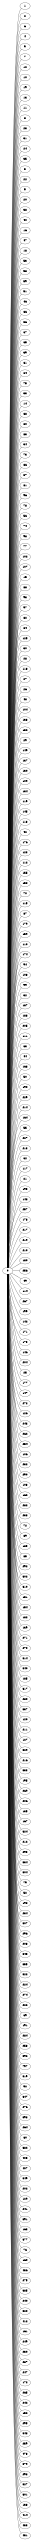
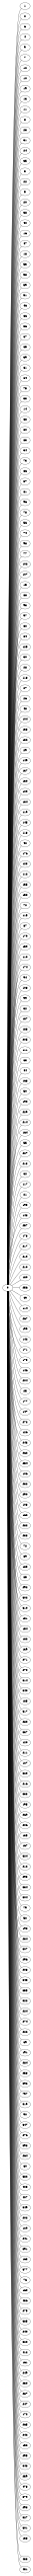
  graph {
    fontname="DejaVu Serif"
    rankdir=LR
    node [fontname="DejaVu Serif"]
    edge [fontname="DejaVu Serif"]
    0
    1
    2
    6
    4
    9
    7
    12
    10
    19
    13
    11
    8
    23
    31
    24
    35
    3
    22
    5
    20
    38
    40
    16
    47
    18
    53
    58
    59
    51
    46
    66
    36
    67
    65
    39
    61
    64
    75
    33
    14
    68
    80
    83
    34
    73
    86
    37
    81
    96
    78
    56
    74
    98
    77
    102
    107
    15
    88
    93
    97
    82
    84
    125
    30
    28
    118
    27
    26
    48
    104
    133
    132
    29
    149
    137
    130
    109
    134
    119
    145
    113
    42
    176
    123
    112
    155
    158
    70
    115
    87
    179
    159
    110
    174
    94
    108
    99
    32
    187
    188
    205
    111
    63
    44
    168
    50
    190
    229
    214
    164
    55
    227
    213
    62
    117
    21
    193
    148
    257
    178
    217
    219
    210
    180
    256
    49
    114
    267
    199
    142
    171
    173
    146
    204
    25
    177
    147
    272
    126
    243
    262
    254
    106
    232
    290
    103
    162
    282
    238
    72
    89
    183
    85
    292
    302
    310
    131
    154
    182
    139
    271
    270
    314
    340
    185
    317
    280
    337
    120
    211
    127
    329
    216
    333
    195
    269
    206
    135
    167
    324
    212
    293
    334
    304
    79
    52
    198
    234
    307
    296
    208
    345
    355
    322
    224
    274
    222
    69
    191
    284
    258
    392
    n204 [label=797]
    319
    90
    347
    276
    398
    264
    60
    382
    405
    407
    349
    202
    129
    241
    391
    163
    377
    76
    160
    436
    275
    385
    240
    320
    412
    161
    249
    230
    287
    247
    172
    265
    242
    152
    295
    348
    259
    478
    379
    298
    327
    n246 [label=301]
    138
-   414
    433
    431
    0 -- 1
    0 -- 2
    0 -- 6
    0 -- 4
    0 -- 9
    0 -- 7
    0 -- 12
    0 -- 10
    0 -- 19
    0 -- 13
    0 -- 11
    0 -- 8
    0 -- 23
    0 -- 31
    0 -- 24
    0 -- 35
    0 -- 3
    0 -- 22
    0 -- 5
    0 -- 20
    0 -- 38
    0 -- 40
    0 -- 16
    0 -- 47
    0 -- 18
    0 -- 53
    0 -- 58
    0 -- 59
    0 -- 51
    0 -- 46
    0 -- 66
    0 -- 36
    0 -- 67
    0 -- 65
    0 -- 39
    0 -- 61
    0 -- 64
    0 -- 75
    0 -- 33
    0 -- 14
    0 -- 68
    0 -- 80
    0 -- 83
    0 -- 34
    0 -- 73
    0 -- 86
    0 -- 37
    0 -- 81
    0 -- 96
    0 -- 78
    0 -- 56
    0 -- 74
    0 -- 98
    0 -- 77
    0 -- 102
    0 -- 107
    0 -- 15
    0 -- 88
    0 -- 93
    0 -- 97
    0 -- 82
    0 -- 84
    0 -- 125
    0 -- 30
    0 -- 28
    0 -- 118
    0 -- 27
    0 -- 26
    0 -- 48
    0 -- 104
    0 -- 133
    0 -- 132
    0 -- 29
    0 -- 149
    0 -- 137
    0 -- 130
    0 -- 109
    0 -- 134
    0 -- 119
    0 -- 145
    0 -- 113
    0 -- 42
    0 -- 176
    0 -- 123
    0 -- 112
    0 -- 155
    0 -- 158
    0 -- 70
    0 -- 115
    0 -- 87
    0 -- 179
    0 -- 159
    0 -- 110
    0 -- 174
    0 -- 94
    0 -- 108
    0 -- 99
    0 -- 32
    0 -- 187
    0 -- 188
    0 -- 205
    0 -- 111
    0 -- 63
    0 -- 44
    0 -- 168
    0 -- 50
    0 -- 190
    0 -- 229
    0 -- 214
    0 -- 164
    0 -- 55
    0 -- 227
    0 -- 213
    0 -- 62
    0 -- 117
    0 -- 21
    0 -- 193
    0 -- 148
    0 -- 257
    0 -- 178
    0 -- 217
    0 -- 219
    0 -- 210
    0 -- 180
    0 -- 256
    0 -- 49
    0 -- 114
    0 -- 267
    0 -- 199
    0 -- 142
    0 -- 171
    0 -- 173
    0 -- 146
    0 -- 204
    0 -- 25
    0 -- 177
    0 -- 147
    0 -- 272
    0 -- 126
    0 -- 243
    0 -- 262
    0 -- 254
    0 -- 106
    0 -- 232
    0 -- 290
    0 -- 103
    0 -- 162
    0 -- 282
    0 -- 238
    0 -- 72
    0 -- 89
    0 -- 183
    0 -- 85
    0 -- 292
    0 -- 302
    0 -- 310
    0 -- 131
    0 -- 154
    0 -- 182
    0 -- 139
    0 -- 271
    0 -- 270
    0 -- 314
    0 -- 340
    0 -- 185
    0 -- 317
    0 -- 280
    0 -- 337
    0 -- 120
    0 -- 211
    0 -- 127
    0 -- 329
    0 -- 216
    0 -- 333
    0 -- 195
    0 -- 269
    0 -- 206
    0 -- 135
    0 -- 167
    0 -- 324
    0 -- 212
    0 -- 293
    0 -- 334
    0 -- 304
    0 -- 79
    0 -- 52
    0 -- 198
    0 -- 234
    0 -- 307
    0 -- 296
    0 -- 208
    0 -- 345
    0 -- 355
    0 -- 322
    0 -- 224
    0 -- 274
    0 -- 222
    0 -- 69
    0 -- 191
    0 -- 284
    0 -- 258
    0 -- 392
    0 -- n204
    0 -- 319
    0 -- 90
    0 -- 347
    0 -- 276
    0 -- 398
    0 -- 264
    0 -- 60
    0 -- 382
    0 -- 405
    0 -- 407
    0 -- 349
    0 -- 202
    0 -- 129
    0 -- 241
    0 -- 391
    0 -- 163
    0 -- 377
    0 -- 76
    0 -- 160
    0 -- 436
    0 -- 275
    0 -- 385
    0 -- 240
    0 -- 320
    0 -- 412
    0 -- 161
    0 -- 249
    0 -- 230
    0 -- 287
    0 -- 247
    0 -- 172
    0 -- 265
    0 -- 242
    0 -- 152
    0 -- 295
    0 -- 348
    0 -- 259
    0 -- 478
    0 -- 379
    0 -- 298
    0 -- 327
    0 -- n246
    0 -- 138
-   0 -- 414
    0 -- 433
    0 -- 431
  }
